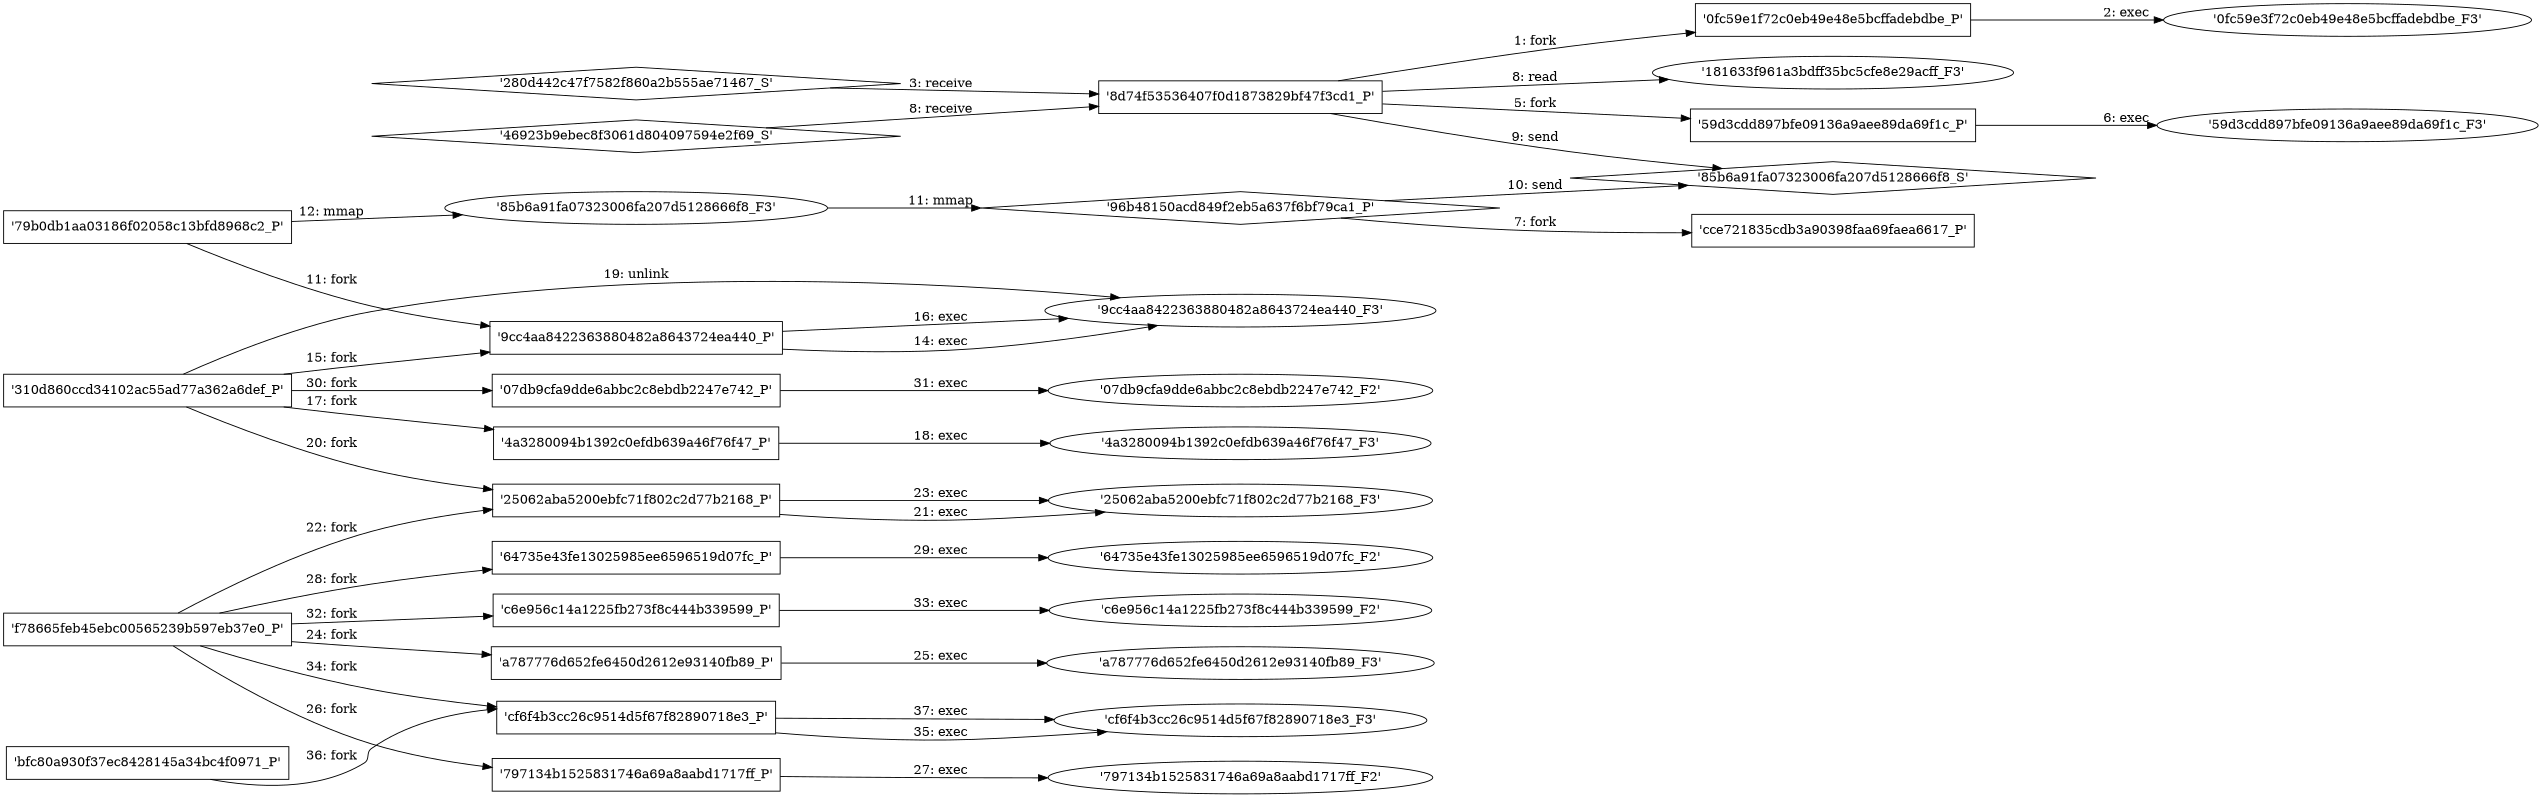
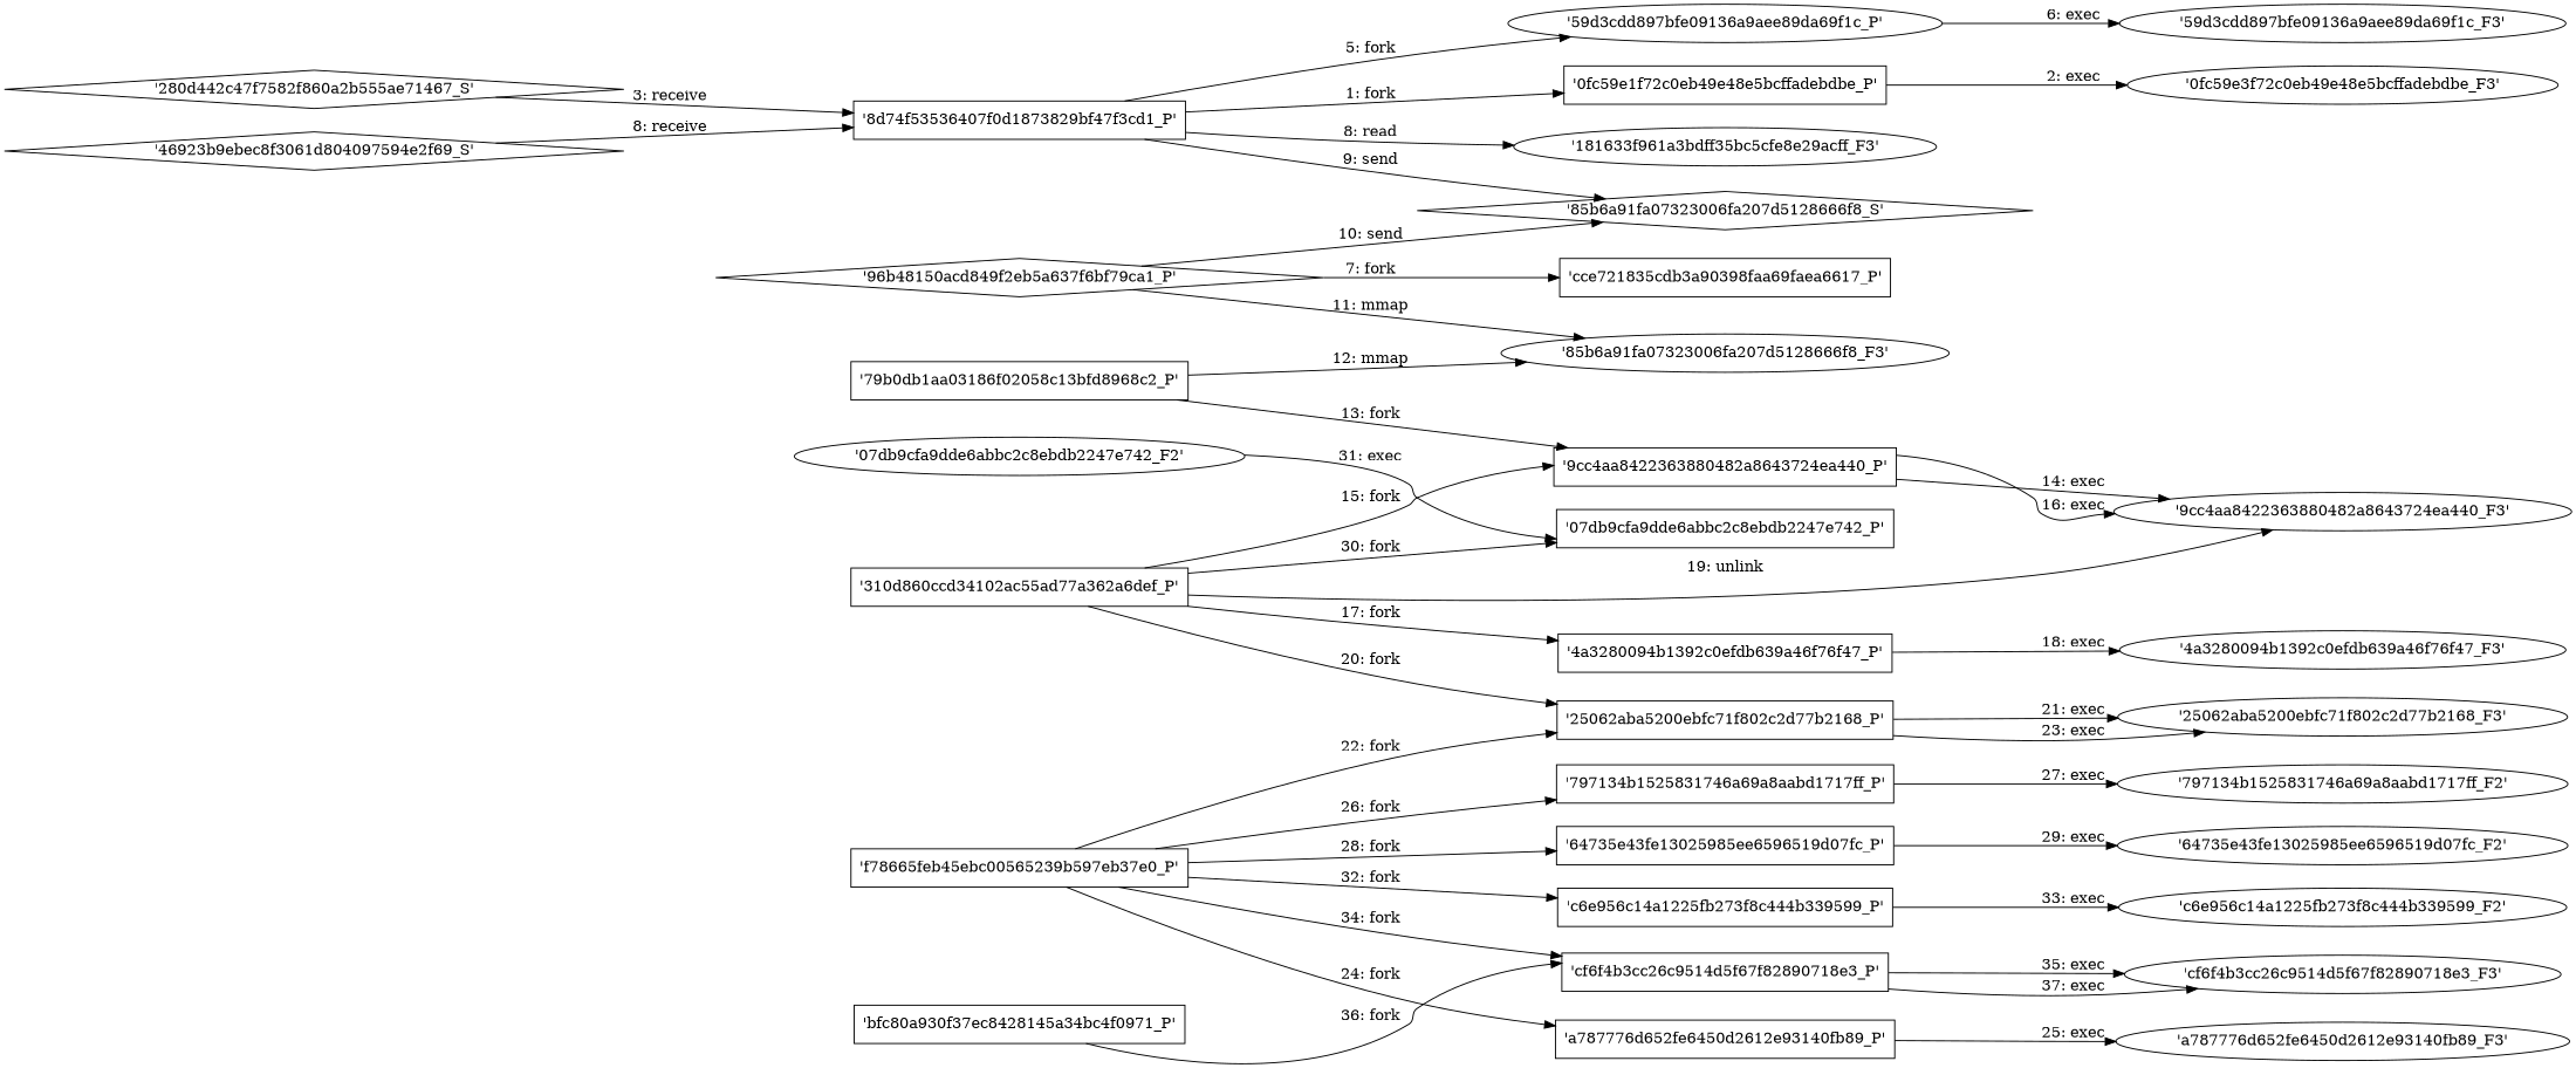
  digraph {
    engine=neato
    fixedsize=false
    fontsize=10
    nodesep=0.3
    rankdir=LR
    ranksep=0
    splines=true
    node [node_type=Process shape=box]
    n1 [label="'0fc59e1f72c0eb49e48e5bcffadebdbe_P'"]
    "'8d74f53536407f0d1873829bf47f3cd1_P'"
    "'181633f961a3bdff35bc5cfe8e29acff_F3'" [node_type=file shape=ellipse]
-   "'59d3cdd897bfe09136a9aee89da69f1c_P'"
+   "'59d3cdd897bfe09136a9aee89da69f1c_P'" [shape=ellipse]
    "'85b6a91fa07323006fa207d5128666f8_S'" [node_type=Socket shape=diamond]
    "'0fc59e3f72c0eb49e48e5bcffadebdbe_F3'" [node_type=File shape=ellipse]
    "'59d3cdd897bfe09136a9aee89da69f1c_F3'" [node_type=File shape=ellipse]
    "'280d442c47f7582f860a2b555ae71467_S'" [node_type=Socket shape=diamond]
    "'46923b9ebec8f3061d804097594e2f69_S'" [node_type=Socket shape=diamond]
    "'96b48150acd849f2eb5a637f6bf79ca1_P'" [shape=diamond]
    "'cce721835cdb3a90398faa69faea6617_P'"
    "'85b6a91fa07323006fa207d5128666f8_F3'" [node_type=file shape=ellipse]
    "'79b0db1aa03186f02058c13bfd8968c2_P'"
    "'9cc4aa8422363880482a8643724ea440_P'"
    "'9cc4aa8422363880482a8643724ea440_F3'" [node_type=file shape=ellipse]
    "'310d860ccd34102ac55ad77a362a6def_P'"
    "'4a3280094b1392c0efdb639a46f76f47_P'"
    "'25062aba5200ebfc71f802c2d77b2168_P'"
    "'07db9cfa9dde6abbc2c8ebdb2247e742_P'"
    "'4a3280094b1392c0efdb639a46f76f47_F3'" [node_type=File shape=ellipse]
    "'25062aba5200ebfc71f802c2d77b2168_F3'" [node_type=File shape=ellipse]
    "'f78665feb45ebc00565239b597eb37e0_P'"
    "'a787776d652fe6450d2612e93140fb89_P'"
    "'797134b1525831746a69a8aabd1717ff_P'"
    "'64735e43fe13025985ee6596519d07fc_P'"
    "'c6e956c14a1225fb273f8c444b339599_P'"
    "'cf6f4b3cc26c9514d5f67f82890718e3_P'"
    "'a787776d652fe6450d2612e93140fb89_F3'" [node_type=File shape=ellipse]
    "'797134b1525831746a69a8aabd1717ff_F2'" [node_type=File shape=ellipse]
    "'64735e43fe13025985ee6596519d07fc_F2'" [node_type=File shape=ellipse]
    "'07db9cfa9dde6abbc2c8ebdb2247e742_F2'" [node_type=File shape=ellipse]
    "'c6e956c14a1225fb273f8c444b339599_F2'" [node_type=File shape=ellipse]
    "'cf6f4b3cc26c9514d5f67f82890718e3_F3'" [node_type=File shape=ellipse]
    "'bfc80a930f37ec8428145a34bc4f0971_P'"
    n1 -> "'0fc59e3f72c0eb49e48e5bcffadebdbe_F3'" [label="2: exec"]
    "'8d74f53536407f0d1873829bf47f3cd1_P'" -> n1 [label="1: fork"]
    "'8d74f53536407f0d1873829bf47f3cd1_P'" -> "'181633f961a3bdff35bc5cfe8e29acff_F3'" [label="8: read"]
    "'8d74f53536407f0d1873829bf47f3cd1_P'" -> "'59d3cdd897bfe09136a9aee89da69f1c_P'" [label="5: fork"]
    "'8d74f53536407f0d1873829bf47f3cd1_P'" -> "'85b6a91fa07323006fa207d5128666f8_S'" [label="9: send"]
    "'59d3cdd897bfe09136a9aee89da69f1c_P'" -> "'59d3cdd897bfe09136a9aee89da69f1c_F3'" [label="6: exec"]
    "'280d442c47f7582f860a2b555ae71467_S'" -> "'8d74f53536407f0d1873829bf47f3cd1_P'" [label="3: receive"]
    "'46923b9ebec8f3061d804097594e2f69_S'" -> "'8d74f53536407f0d1873829bf47f3cd1_P'" [label="8: receive"]
    "'96b48150acd849f2eb5a637f6bf79ca1_P'" -> "'85b6a91fa07323006fa207d5128666f8_S'" [label="10: send"]
    "'96b48150acd849f2eb5a637f6bf79ca1_P'" -> "'cce721835cdb3a90398faa69faea6617_P'" [label="7: fork"]
-   "'85b6a91fa07323006fa207d5128666f8_F3'" -> "'96b48150acd849f2eb5a637f6bf79ca1_P'" [label="11: mmap"]
+   "'96b48150acd849f2eb5a637f6bf79ca1_P'" -> "'85b6a91fa07323006fa207d5128666f8_F3'" [label="11: mmap"]
    "'79b0db1aa03186f02058c13bfd8968c2_P'" -> "'85b6a91fa07323006fa207d5128666f8_F3'" [label="12: mmap"]
-   "'79b0db1aa03186f02058c13bfd8968c2_P'" -> "'9cc4aa8422363880482a8643724ea440_P'" [label="11: fork"]
+   "'79b0db1aa03186f02058c13bfd8968c2_P'" -> "'9cc4aa8422363880482a8643724ea440_P'" [label="13: fork"]
    "'9cc4aa8422363880482a8643724ea440_P'" -> "'9cc4aa8422363880482a8643724ea440_F3'" [label="14: exec"]
    "'9cc4aa8422363880482a8643724ea440_P'" -> "'9cc4aa8422363880482a8643724ea440_F3'" [label="16: exec"]
    "'310d860ccd34102ac55ad77a362a6def_P'" -> "'9cc4aa8422363880482a8643724ea440_P'" [label="15: fork"]
    "'310d860ccd34102ac55ad77a362a6def_P'" -> "'9cc4aa8422363880482a8643724ea440_F3'" [label="19: unlink"]
    "'310d860ccd34102ac55ad77a362a6def_P'" -> "'4a3280094b1392c0efdb639a46f76f47_P'" [label="17: fork"]
    "'310d860ccd34102ac55ad77a362a6def_P'" -> "'25062aba5200ebfc71f802c2d77b2168_P'" [label="20: fork"]
    "'310d860ccd34102ac55ad77a362a6def_P'" -> "'07db9cfa9dde6abbc2c8ebdb2247e742_P'" [label="30: fork"]
    "'4a3280094b1392c0efdb639a46f76f47_P'" -> "'4a3280094b1392c0efdb639a46f76f47_F3'" [label="18: exec"]
    "'25062aba5200ebfc71f802c2d77b2168_P'" -> "'25062aba5200ebfc71f802c2d77b2168_F3'" [label="21: exec"]
    "'25062aba5200ebfc71f802c2d77b2168_P'" -> "'25062aba5200ebfc71f802c2d77b2168_F3'" [label="23: exec"]
-   "'07db9cfa9dde6abbc2c8ebdb2247e742_P'" -> "'07db9cfa9dde6abbc2c8ebdb2247e742_F2'" [label="31: exec"]
+   "'07db9cfa9dde6abbc2c8ebdb2247e742_F2'" -> "'07db9cfa9dde6abbc2c8ebdb2247e742_P'" [label="31: exec"]
    "'f78665feb45ebc00565239b597eb37e0_P'" -> "'25062aba5200ebfc71f802c2d77b2168_P'" [label="22: fork"]
    "'f78665feb45ebc00565239b597eb37e0_P'" -> "'a787776d652fe6450d2612e93140fb89_P'" [label="24: fork"]
    "'f78665feb45ebc00565239b597eb37e0_P'" -> "'797134b1525831746a69a8aabd1717ff_P'" [label="26: fork"]
    "'f78665feb45ebc00565239b597eb37e0_P'" -> "'64735e43fe13025985ee6596519d07fc_P'" [label="28: fork"]
    "'f78665feb45ebc00565239b597eb37e0_P'" -> "'c6e956c14a1225fb273f8c444b339599_P'" [label="32: fork"]
    "'f78665feb45ebc00565239b597eb37e0_P'" -> "'cf6f4b3cc26c9514d5f67f82890718e3_P'" [label="34: fork"]
    "'a787776d652fe6450d2612e93140fb89_P'" -> "'a787776d652fe6450d2612e93140fb89_F3'" [label="25: exec"]
    "'797134b1525831746a69a8aabd1717ff_P'" -> "'797134b1525831746a69a8aabd1717ff_F2'" [label="27: exec"]
    "'64735e43fe13025985ee6596519d07fc_P'" -> "'64735e43fe13025985ee6596519d07fc_F2'" [label="29: exec"]
    "'c6e956c14a1225fb273f8c444b339599_P'" -> "'c6e956c14a1225fb273f8c444b339599_F2'" [label="33: exec"]
    "'cf6f4b3cc26c9514d5f67f82890718e3_P'" -> "'cf6f4b3cc26c9514d5f67f82890718e3_F3'" [label="35: exec"]
    "'cf6f4b3cc26c9514d5f67f82890718e3_P'" -> "'cf6f4b3cc26c9514d5f67f82890718e3_F3'" [label="37: exec"]
    "'bfc80a930f37ec8428145a34bc4f0971_P'" -> "'cf6f4b3cc26c9514d5f67f82890718e3_P'" [label="36: fork"]
  }
